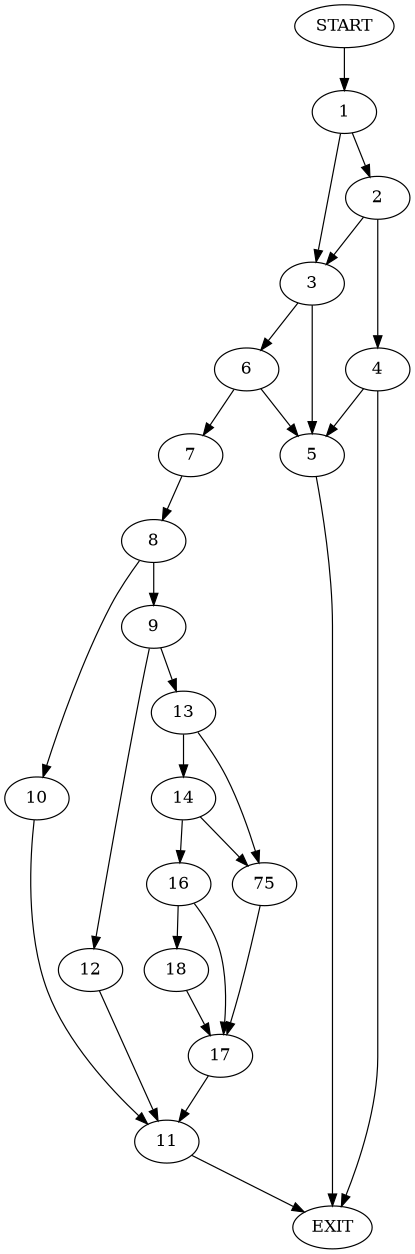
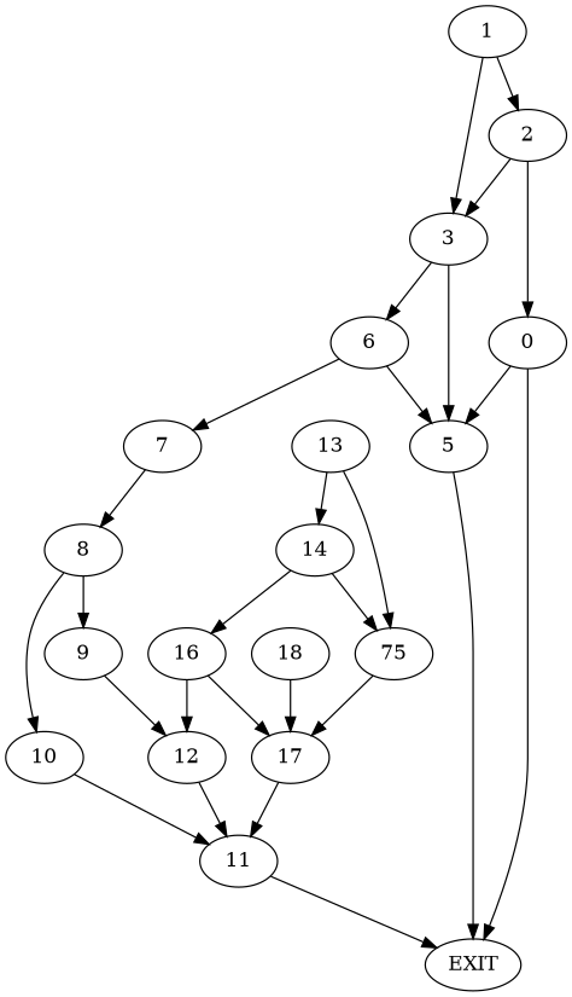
  digraph {
-   n1 [label=START]
    1
    2
    3
    n5 [label=EXIT]
-   4
+   4 [label=0]
    5
    6
    7
    8
    9
    10
    12
    13
    11
    14
    n17 [label=75]
    16
    17
    18
-   n1 -> 1
    1 -> 2
    1 -> 3
    2 -> 3
    2 -> 4
    3 -> 5
    3 -> 6
    4 -> n5
    4 -> 5
    5 -> n5
    6 -> 5
    6 -> 7
    7 -> 8
    8 -> 9
    8 -> 10
    9 -> 12
-   9 -> 13
    10 -> 11
    12 -> 11
    13 -> 14
    13 -> n17
    11 -> n5
    14 -> n17
    14 -> 16
    n17 -> 17
    16 -> 17
-   16 -> 18
+   16 -> 12
    17 -> 11
    18 -> 17
  }
